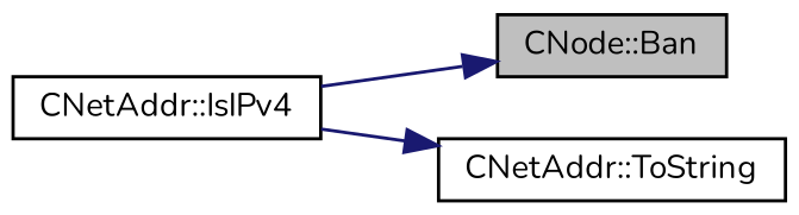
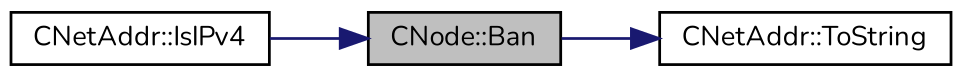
  digraph {
    fontname=Nunito
    rankdir=LR
    node [color=black fillcolor=white fontname=Nunito fontsize=10 shape=record style=filled]
    edge [color=midnightblue fontname=Nunito fontsize=10 labelfontname=Helvetica labelfontsize=10 style=solid]
    n1 [fillcolor=grey75 fontcolor=black height=0.2 label="CNode::Ban" width=0.4]
    n2 [height=0.2 label="CNetAddr::ToString" width=0.4]
    n3 [height=0.2 label="CNetAddr::IsIPv4" width=0.4]
-   n3 -> n2
+   n1 -> n2
    n3 -> n1
  }
